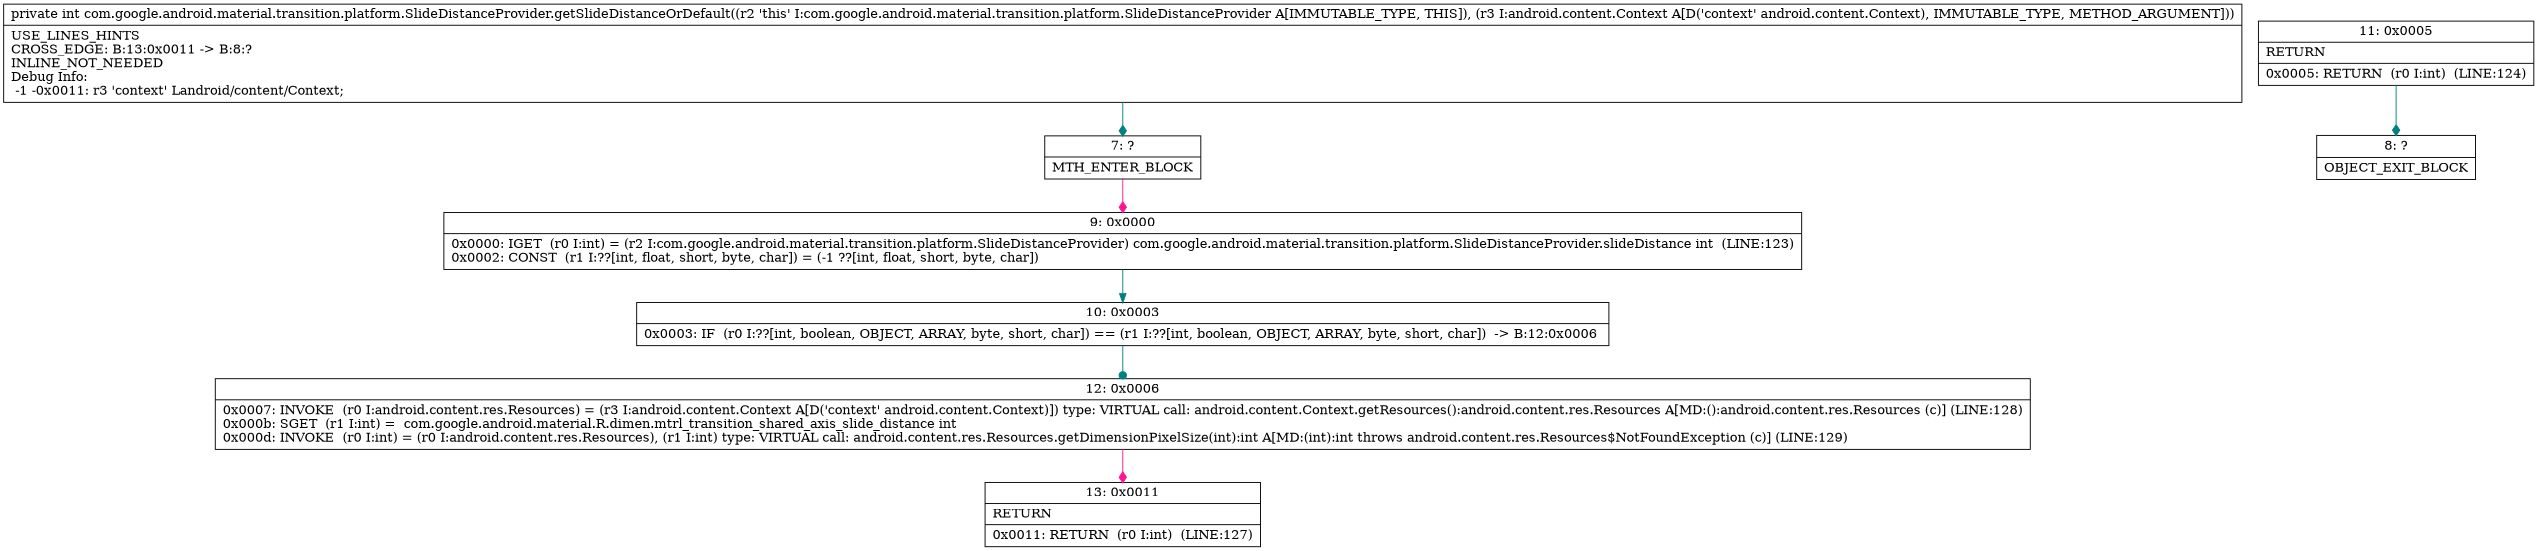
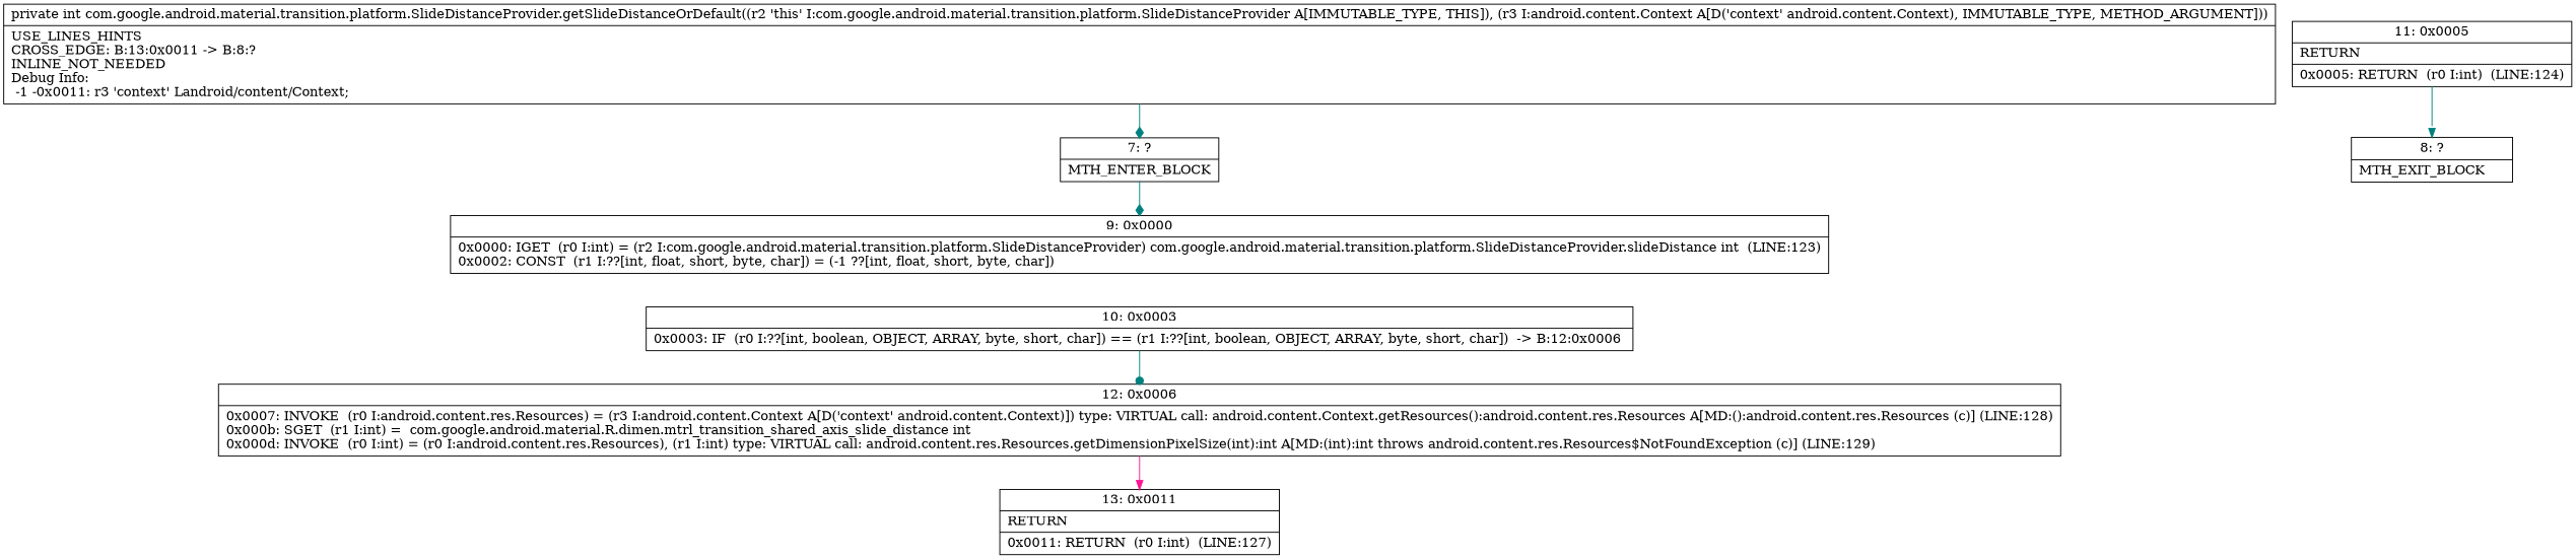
  digraph {
    node [shape=record]
    edge [arrowhead=diamond color=teal]
    n1 [label="{7\:\ ?|MTH_ENTER_BLOCK\l}"]
    n2 [label="{9\:\ 0x0000|0x0000: IGET  (r0 I:int) = (r2 I:com.google.android.material.transition.platform.SlideDistanceProvider) com.google.android.material.transition.platform.SlideDistanceProvider.slideDistance int  (LINE:123)\l0x0002: CONST  (r1 I:??[int, float, short, byte, char]) = (\-1 ??[int, float, short, byte, char]) \l}"]
    n3 [label="{10\:\ 0x0003|0x0003: IF  (r0 I:??[int, boolean, OBJECT, ARRAY, byte, short, char]) == (r1 I:??[int, boolean, OBJECT, ARRAY, byte, short, char])  \-\> B:12:0x0006 \l}"]
    n4 [label="{12\:\ 0x0006|0x0007: INVOKE  (r0 I:android.content.res.Resources) = (r3 I:android.content.Context A[D('context' android.content.Context)]) type: VIRTUAL call: android.content.Context.getResources():android.content.res.Resources A[MD:():android.content.res.Resources (c)] (LINE:128)\l0x000b: SGET  (r1 I:int) =  com.google.android.material.R.dimen.mtrl_transition_shared_axis_slide_distance int \l0x000d: INVOKE  (r0 I:int) = (r0 I:android.content.res.Resources), (r1 I:int) type: VIRTUAL call: android.content.res.Resources.getDimensionPixelSize(int):int A[MD:(int):int throws android.content.res.Resources$NotFoundException (c)] (LINE:129)\l}"]
    n5 [label="{11\:\ 0x0005|RETURN\l|0x0005: RETURN  (r0 I:int)  (LINE:124)\l}"]
-   n6 [label="{8\:\ ?|OBJECT_EXIT_BLOCK\l}"]
+   n6 [label="{8\:\ ?|MTH_EXIT_BLOCK\l}"]
    n7 [label="{13\:\ 0x0011|RETURN\l|0x0011: RETURN  (r0 I:int)  (LINE:127)\l}"]
    n8 [label="{private int com.google.android.material.transition.platform.SlideDistanceProvider.getSlideDistanceOrDefault((r2 'this' I:com.google.android.material.transition.platform.SlideDistanceProvider A[IMMUTABLE_TYPE, THIS]), (r3 I:android.content.Context A[D('context' android.content.Context), IMMUTABLE_TYPE, METHOD_ARGUMENT]))  | USE_LINES_HINTS\lCROSS_EDGE: B:13:0x0011 \-\> B:8:?\lINLINE_NOT_NEEDED\lDebug Info:\l  \-1 \-0x0011: r3 'context' Landroid\/content\/Context;\l}"]
-   n1 -> n2 [color=deeppink]
-   n2 -> n3 [arrowhead=normal]
+   n1 -> n2
    n3 -> n4 [arrowhead=dot]
-   n4 -> n7 [color=deeppink]
-   n5 -> n6
+   n4 -> n7 [arrowhead=normal color=deeppink]
+   n5 -> n6 [arrowhead=normal]
    n8 -> n1
  }
